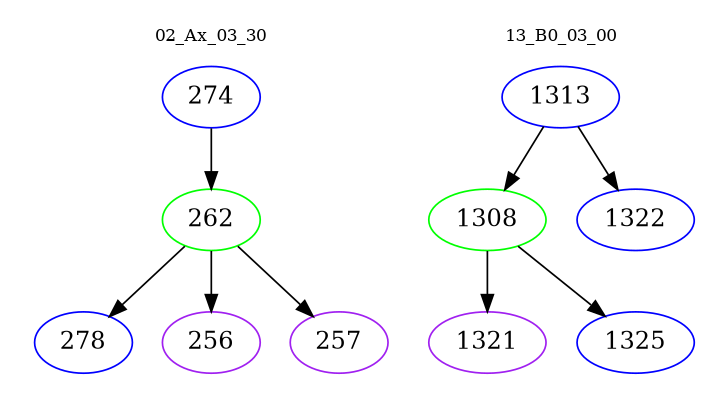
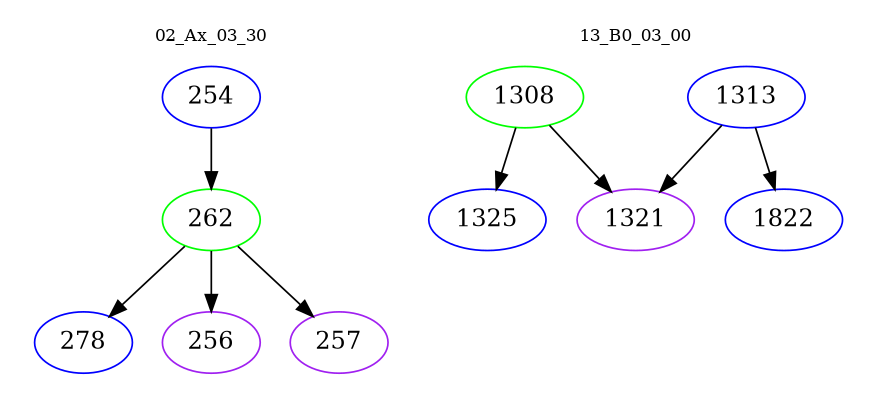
  digraph {
    node [color=blue]
    edge [color=black]
-   n1 [label=274]
+   n1 [label=254]
    n2 [color=green label=262]
    n3 [label=278]
    n4 [color=purple label=256]
    n5 [color=purple label=257]
    n6 [label=1313]
    n7 [color=green label=1308]
    n8 [color=purple label=1321]
    n9 [label=1325]
-   n10 [label=1322]
+   n10 [label=1822]
    subgraph cluster_1 {
      color=white
      fontsize=10
      label="02_Ax_03_30"
      n1
      n2
      n3
      n4
      n5
    }
    subgraph cluster_2 {
      color=white
      fontsize=10
      label="13_B0_03_00"
      n6
      n7
      n8
      n9
      n10
    }
    n1 -> n2
    n2 -> n3
    n2 -> n4
    n2 -> n5
-   n6 -> n7
+   n6 -> n8
    n6 -> n10
    n7 -> n8
    n7 -> n9
  }
